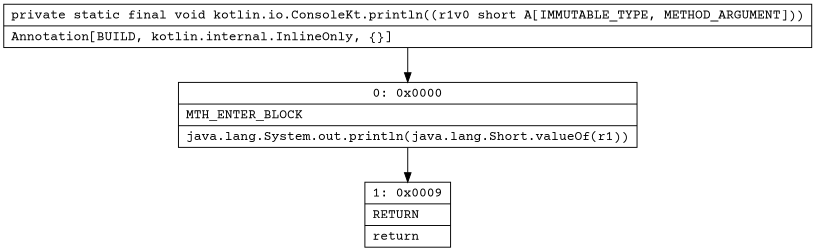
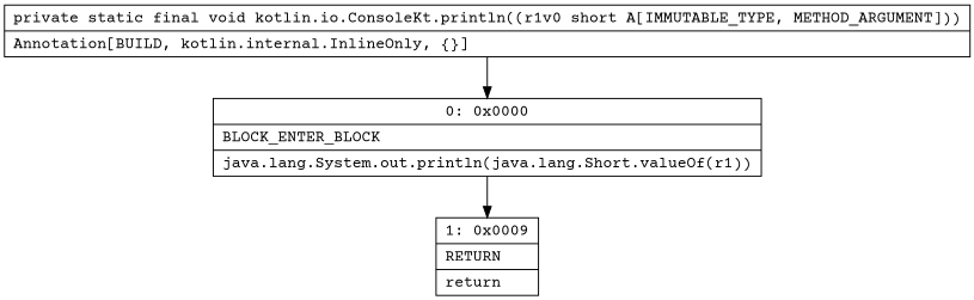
  digraph {
    fontname="Courier Prime"
    node [shape=record fontname="Courier Prime"]
    edge [fontname="Courier Prime"]
-   n1 [label="{0\:\ 0x0000|MTH_ENTER_BLOCK\l|java.lang.System.out.println(java.lang.Short.valueOf(r1))\l}"]
+   n1 [label="{0\:\ 0x0000|BLOCK_ENTER_BLOCK\l|java.lang.System.out.println(java.lang.Short.valueOf(r1))\l}"]
    n2 [label="{1\:\ 0x0009|RETURN\l|return\l}"]
    n3 [label="{private static final void kotlin.io.ConsoleKt.println((r1v0 short A[IMMUTABLE_TYPE, METHOD_ARGUMENT]))  | Annotation[BUILD, kotlin.internal.InlineOnly, \{\}]\l}"]
    n1 -> n2
    n3 -> n1
  }
